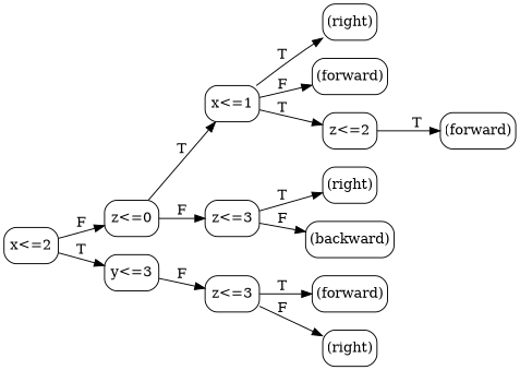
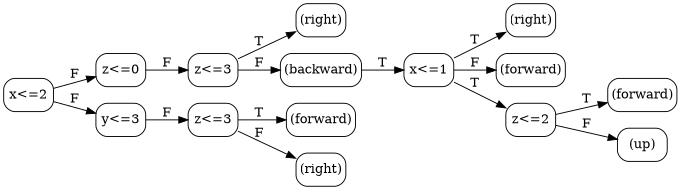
  digraph {
    rankdir=LR
    node [margin="0.05,0.05" shape=box style=rounded]
    n1 [label="(right)"]
    n2 [label="(forward)"]
    n3 [label="x<=1"]
    n4 [label="z<=2"]
    n5 [label="(right)"]
    n6 [label="(backward)"]
    n7 [label="z<=3"]
    n8 [label="z<=0"]
    n9 [label="(forward)"]
+   n10 [label="(up)"]
    n11 [label="(forward)"]
    n12 [label="(right)"]
    n13 [label="z<=3"]
    n14 [label="y<=3"]
    n15 [label="x<=2"]
    n3 -> n1 [label=T]
    n3 -> n2 [label=F]
    n3 -> n4 [label=T]
    n4 -> n9 [label=T]
+   n4 -> n10 [label=F]
    n7 -> n5 [label=T]
    n7 -> n6 [label=F]
-   n8 -> n3 [label=T]
+   n6 -> n3 [label=T]
    n8 -> n7 [label=F]
    n13 -> n11 [label=T]
    n13 -> n12 [label=F]
    n14 -> n13 [label=F]
    n15 -> n8 [label=F]
-   n15 -> n14 [label=T]
+   n15 -> n14 [label=F]
  }
